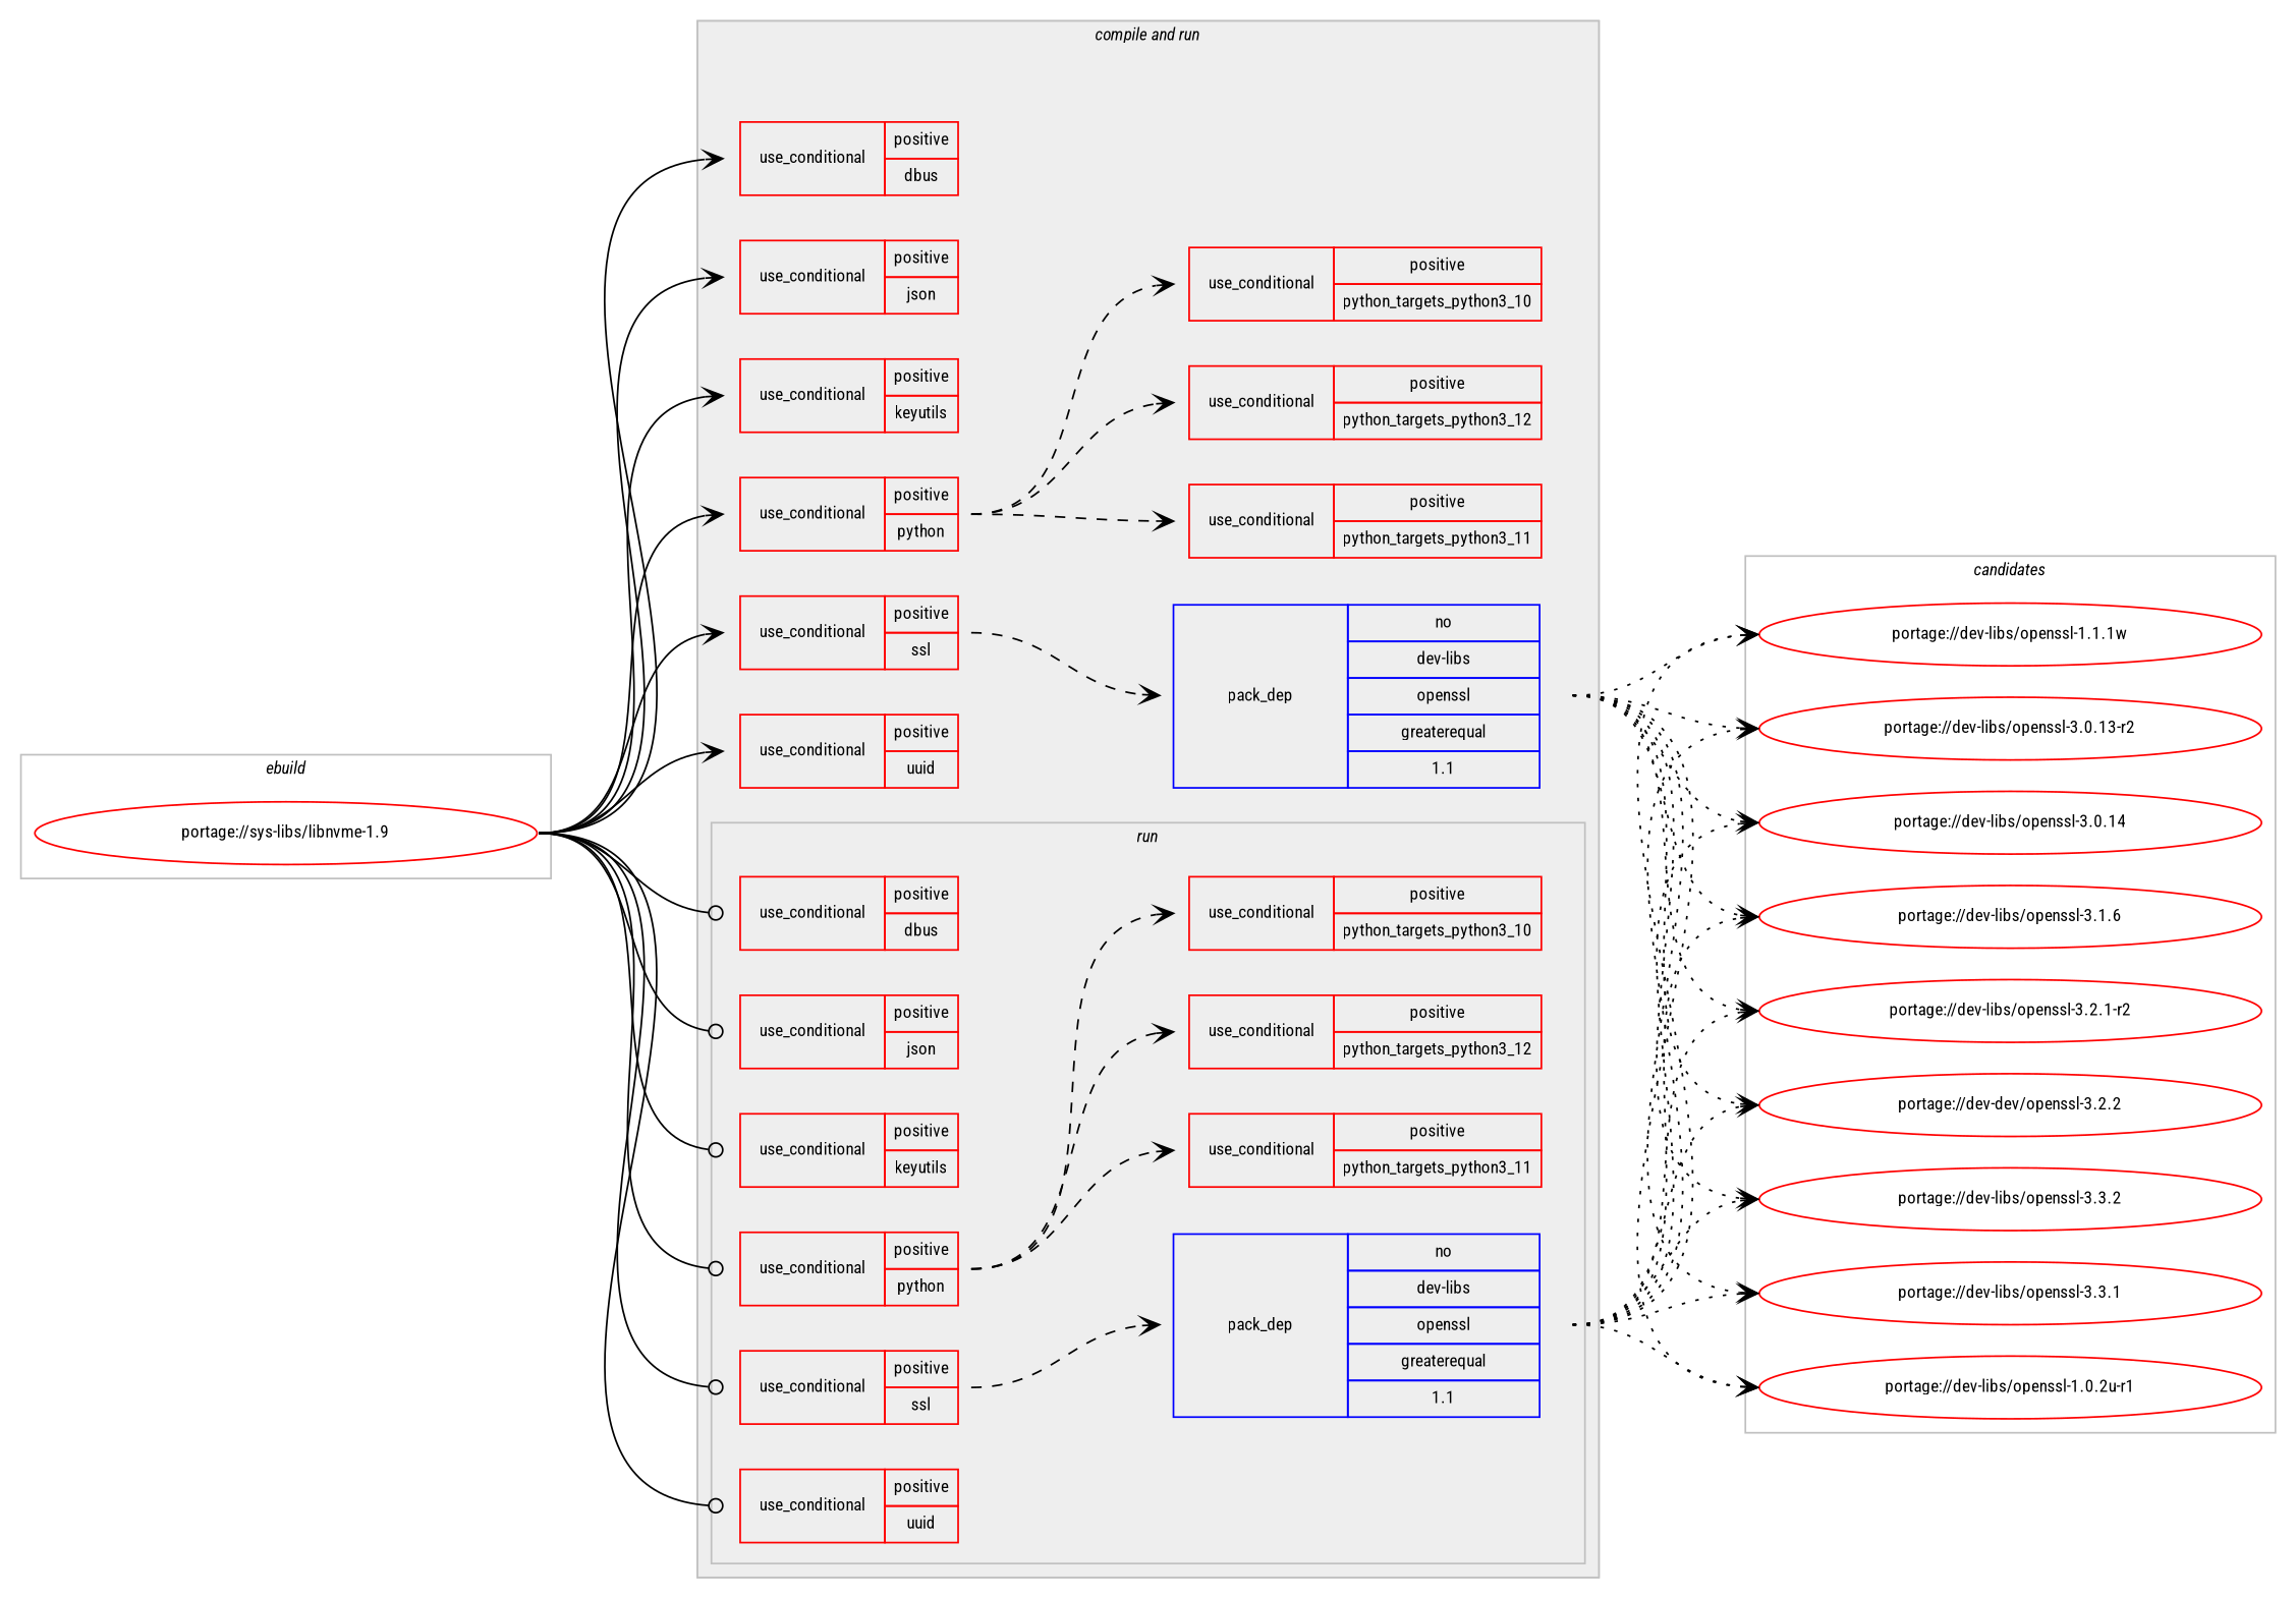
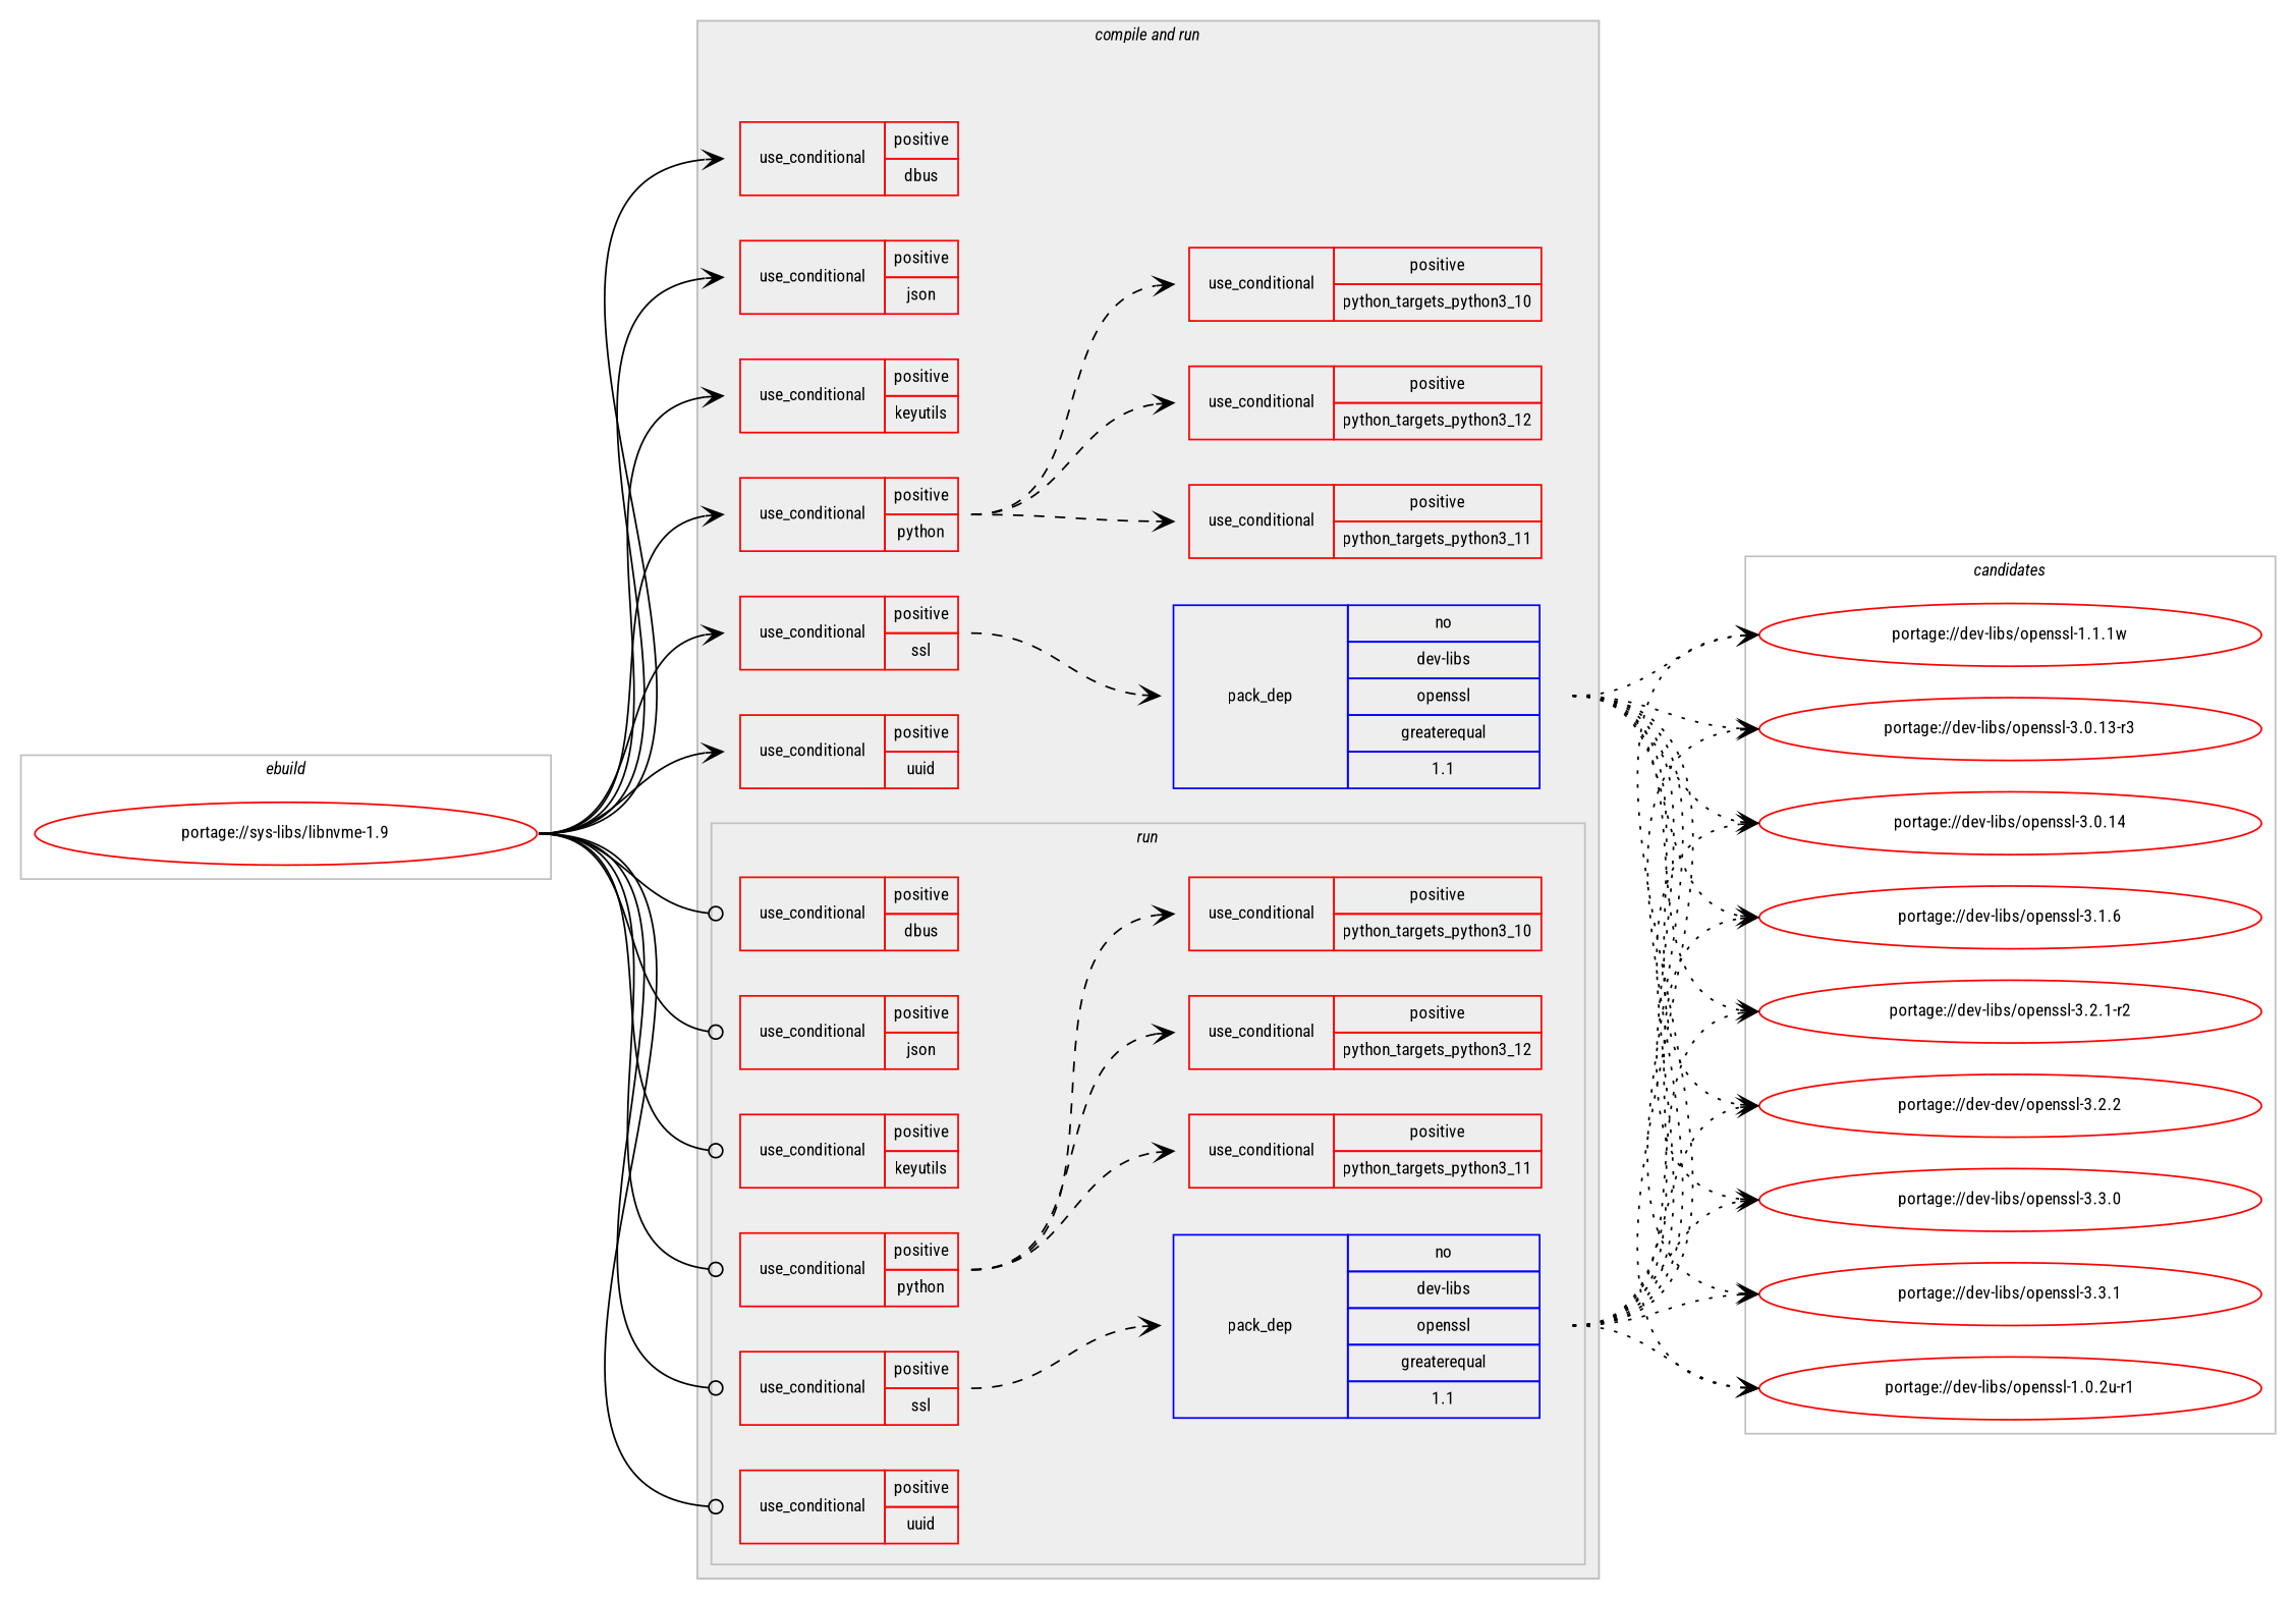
  digraph {
    compound=true
    concentrate=true
    fontname="Roboto Condensed"
    fontsize=10
    newrank=true
    rankdir=LR
    ranksep=1.5
    node [color=red fontname="Roboto Condensed" fontsize=10 shape=none]
    edge [arrowhead=vee fontname="Roboto Condensed" headport=w style=dotted tailport=e weight=20]
    n1 [label="portage://sys-libs/libnvme-1.9" width=4 shape=""]
    n2 [label=<<TABLE BORDER="0" CELLBORDER="1" CELLSPACING="0" CELLPADDING="4"><TR><TD ROWSPAN="3" CELLPADDING="10">use_conditional</TD></TR><TR><TD>positive</TD></TR><TR><TD>dbus</TD></TR></TABLE>>]
    n3 [label=<<TABLE BORDER="0" CELLBORDER="1" CELLSPACING="0" CELLPADDING="4"><TR><TD ROWSPAN="3" CELLPADDING="10">use_conditional</TD></TR><TR><TD>positive</TD></TR><TR><TD>json</TD></TR></TABLE>>]
    n4 [label=<<TABLE BORDER="0" CELLBORDER="1" CELLSPACING="0" CELLPADDING="4"><TR><TD ROWSPAN="3" CELLPADDING="10">use_conditional</TD></TR><TR><TD>positive</TD></TR><TR><TD>keyutils</TD></TR></TABLE>>]
    n5 [label=<<TABLE BORDER="0" CELLBORDER="1" CELLSPACING="0" CELLPADDING="4"><TR><TD ROWSPAN="3" CELLPADDING="10">use_conditional</TD></TR><TR><TD>positive</TD></TR><TR><TD>python_targets_python3_10</TD></TR></TABLE>>]
    n6 [label=<<TABLE BORDER="0" CELLBORDER="1" CELLSPACING="0" CELLPADDING="4"><TR><TD ROWSPAN="3" CELLPADDING="10">use_conditional</TD></TR><TR><TD>positive</TD></TR><TR><TD>python_targets_python3_11</TD></TR></TABLE>>]
    n7 [label=<<TABLE BORDER="0" CELLBORDER="1" CELLSPACING="0" CELLPADDING="4"><TR><TD ROWSPAN="3" CELLPADDING="10">use_conditional</TD></TR><TR><TD>positive</TD></TR><TR><TD>python_targets_python3_12</TD></TR></TABLE>>]
    n8 [label=<<TABLE BORDER="0" CELLBORDER="1" CELLSPACING="0" CELLPADDING="4"><TR><TD ROWSPAN="3" CELLPADDING="10">use_conditional</TD></TR><TR><TD>positive</TD></TR><TR><TD>python</TD></TR></TABLE>>]
    n9 [color=blue label=<<TABLE BORDER="0" CELLBORDER="1" CELLSPACING="0" CELLPADDING="4" WIDTH="220"><TR><TD ROWSPAN="6" CELLPADDING="30">pack_dep</TD></TR><TR><TD WIDTH="110">no</TD></TR><TR><TD>dev-libs</TD></TR><TR><TD>openssl</TD></TR><TR><TD>greaterequal</TD></TR><TR><TD>1.1</TD></TR></TABLE>>]
    n10 [label=<<TABLE BORDER="0" CELLBORDER="1" CELLSPACING="0" CELLPADDING="4"><TR><TD ROWSPAN="3" CELLPADDING="10">use_conditional</TD></TR><TR><TD>positive</TD></TR><TR><TD>ssl</TD></TR></TABLE>>]
    n11 [label=<<TABLE BORDER="0" CELLBORDER="1" CELLSPACING="0" CELLPADDING="4"><TR><TD ROWSPAN="3" CELLPADDING="10">use_conditional</TD></TR><TR><TD>positive</TD></TR><TR><TD>uuid</TD></TR></TABLE>>]
    n12 [label=<<TABLE BORDER="0" CELLBORDER="1" CELLSPACING="0" CELLPADDING="4"><TR><TD ROWSPAN="3" CELLPADDING="10">use_conditional</TD></TR><TR><TD>positive</TD></TR><TR><TD>dbus</TD></TR></TABLE>>]
    n13 [label=<<TABLE BORDER="0" CELLBORDER="1" CELLSPACING="0" CELLPADDING="4"><TR><TD ROWSPAN="3" CELLPADDING="10">use_conditional</TD></TR><TR><TD>positive</TD></TR><TR><TD>json</TD></TR></TABLE>>]
    n14 [label=<<TABLE BORDER="0" CELLBORDER="1" CELLSPACING="0" CELLPADDING="4"><TR><TD ROWSPAN="3" CELLPADDING="10">use_conditional</TD></TR><TR><TD>positive</TD></TR><TR><TD>keyutils</TD></TR></TABLE>>]
    n15 [label=<<TABLE BORDER="0" CELLBORDER="1" CELLSPACING="0" CELLPADDING="4"><TR><TD ROWSPAN="3" CELLPADDING="10">use_conditional</TD></TR><TR><TD>positive</TD></TR><TR><TD>python_targets_python3_10</TD></TR></TABLE>>]
    n16 [label=<<TABLE BORDER="0" CELLBORDER="1" CELLSPACING="0" CELLPADDING="4"><TR><TD ROWSPAN="3" CELLPADDING="10">use_conditional</TD></TR><TR><TD>positive</TD></TR><TR><TD>python_targets_python3_11</TD></TR></TABLE>>]
    n17 [label=<<TABLE BORDER="0" CELLBORDER="1" CELLSPACING="0" CELLPADDING="4"><TR><TD ROWSPAN="3" CELLPADDING="10">use_conditional</TD></TR><TR><TD>positive</TD></TR><TR><TD>python_targets_python3_12</TD></TR></TABLE>>]
    n18 [label=<<TABLE BORDER="0" CELLBORDER="1" CELLSPACING="0" CELLPADDING="4"><TR><TD ROWSPAN="3" CELLPADDING="10">use_conditional</TD></TR><TR><TD>positive</TD></TR><TR><TD>python</TD></TR></TABLE>>]
    n19 [color=blue label=<<TABLE BORDER="0" CELLBORDER="1" CELLSPACING="0" CELLPADDING="4" WIDTH="220"><TR><TD ROWSPAN="6" CELLPADDING="30">pack_dep</TD></TR><TR><TD WIDTH="110">no</TD></TR><TR><TD>dev-libs</TD></TR><TR><TD>openssl</TD></TR><TR><TD>greaterequal</TD></TR><TR><TD>1.1</TD></TR></TABLE>>]
    n20 [label=<<TABLE BORDER="0" CELLBORDER="1" CELLSPACING="0" CELLPADDING="4"><TR><TD ROWSPAN="3" CELLPADDING="10">use_conditional</TD></TR><TR><TD>positive</TD></TR><TR><TD>ssl</TD></TR></TABLE>>]
    n21 [label=<<TABLE BORDER="0" CELLBORDER="1" CELLSPACING="0" CELLPADDING="4"><TR><TD ROWSPAN="3" CELLPADDING="10">use_conditional</TD></TR><TR><TD>positive</TD></TR><TR><TD>uuid</TD></TR></TABLE>>]
    n22 [label="portage://dev-libs/openssl-1.0.2u-r1" width=4 shape=""]
    n23 [label="portage://dev-libs/openssl-1.1.1w" width=4 shape=""]
-   n24 [label="portage://dev-libs/openssl-3.0.13-r2" width=4 shape=""]
+   n24 [label="portage://dev-libs/openssl-3.0.13-r3" width=4 shape=""]
    n25 [label="portage://dev-libs/openssl-3.0.14" width=4 shape=""]
    n26 [label="portage://dev-libs/openssl-3.1.6" width=4 shape=""]
    n27 [label="portage://dev-libs/openssl-3.2.1-r2" width=4 shape=""]
    n28 [label="portage://dev-dev/openssl-3.2.2" width=4 shape=""]
-   n29 [label="portage://dev-libs/openssl-3.3.2" width=4 shape=""]
+   n29 [label="portage://dev-libs/openssl-3.3.0" width=4 shape=""]
    n30 [label="portage://dev-libs/openssl-3.3.1" width=4 shape=""]
    subgraph cluster_1 {
      color=gray
      label=<<i>ebuild</i>>
      rank=same
      n1
    }
    subgraph cluster_2 {
      color=gray
      label=<<i>dependencies</i>>
      subgraph cluster_3 {
        color=gray
        fillcolor="#eeeeee"
        label=<<i>compile</i>>
        style=filled
        subgraph sub_4 {
          color=gray
          fillcolor="#eeeeee"
          label=<<i>compile</i>>
          style=filled
          n2
        }
        subgraph sub_5 {
          color=gray
          fillcolor="#eeeeee"
          label=<<i>compile</i>>
          style=filled
          n3
        }
        subgraph sub_6 {
          color=gray
          fillcolor="#eeeeee"
          label=<<i>compile</i>>
          style=filled
          n4
        }
        subgraph sub_7 {
          color=gray
          fillcolor="#eeeeee"
          label=<<i>compile</i>>
          style=filled
          n8
          subgraph sub_8 {
            color=gray
            fillcolor="#eeeeee"
            label=<<i>compile</i>>
            style=filled
            n5
          }
          subgraph sub_9 {
            color=gray
            fillcolor="#eeeeee"
            label=<<i>compile</i>>
            style=filled
            n6
          }
          subgraph sub_10 {
            color=gray
            fillcolor="#eeeeee"
            label=<<i>compile</i>>
            style=filled
            n7
          }
        }
        subgraph sub_11 {
          color=gray
          fillcolor="#eeeeee"
          label=<<i>compile</i>>
          style=filled
          n10
          subgraph sub_12 {
            color=gray
            fillcolor="#eeeeee"
            label=<<i>compile</i>>
            style=filled
            n9
          }
        }
        subgraph sub_13 {
          color=gray
          fillcolor="#eeeeee"
          label=<<i>compile</i>>
          style=filled
          n11
        }
      }
      subgraph cluster_14 {
        color=gray
        fillcolor="#eeeeee"
        label=<<i>compile and run</i>>
        style=filled
      }
      subgraph cluster_15 {
        color=gray
        fillcolor="#eeeeee"
        label=<<i>run</i>>
        style=filled
        subgraph sub_16 {
          color=gray
          fillcolor="#eeeeee"
          label=<<i>run</i>>
          style=filled
          n12
        }
        subgraph sub_17 {
          color=gray
          fillcolor="#eeeeee"
          label=<<i>run</i>>
          style=filled
          n13
        }
        subgraph sub_18 {
          color=gray
          fillcolor="#eeeeee"
          label=<<i>run</i>>
          style=filled
          n14
        }
        subgraph sub_19 {
          color=gray
          fillcolor="#eeeeee"
          label=<<i>run</i>>
          style=filled
          n18
          subgraph sub_20 {
            color=gray
            fillcolor="#eeeeee"
            label=<<i>run</i>>
            style=filled
            n15
          }
          subgraph sub_21 {
            color=gray
            fillcolor="#eeeeee"
            label=<<i>run</i>>
            style=filled
            n16
          }
          subgraph sub_22 {
            color=gray
            fillcolor="#eeeeee"
            label=<<i>run</i>>
            style=filled
            n17
          }
        }
        subgraph sub_23 {
          color=gray
          fillcolor="#eeeeee"
          label=<<i>run</i>>
          style=filled
          n20
          subgraph sub_24 {
            color=gray
            fillcolor="#eeeeee"
            label=<<i>run</i>>
            style=filled
            n19
          }
        }
        subgraph sub_25 {
          color=gray
          fillcolor="#eeeeee"
          label=<<i>run</i>>
          style=filled
          n21
        }
      }
    }
    subgraph cluster_26 {
      color=gray
      label=<<i>candidates</i>>
      rank=same
      subgraph sub_27 {
        color=black
        label=<<i>candidates</i>>
        nodesep=1
        rank=same
        n22
        n23
        n24
        n25
        n26
        n27
        n28
        n29
        n30
      }
      subgraph sub_28 {
        color=black
        label=<<i>candidates</i>>
        nodesep=1
        rank=same
        n22
        n23
        n24
        n25
        n26
        n27
        n28
        n29
        n30
      }
    }
    n1 -> n2 [style=solid]
    n1 -> n3 [style=solid]
    n1 -> n4 [style=solid]
    n1 -> n8 [style=solid]
    n1 -> n10 [style=solid]
    n1 -> n11 [style=solid]
    n1 -> n12 [arrowhead=odot style=solid]
    n1 -> n13 [arrowhead=odot style=solid]
    n1 -> n14 [arrowhead=odot style=solid]
    n1 -> n18 [arrowhead=odot style=solid]
    n1 -> n20 [arrowhead=odot style=solid]
    n1 -> n21 [arrowhead=odot style=solid]
    n8 -> n5 [style=dashed]
    n8 -> n6 [style=dashed]
    n8 -> n7 [style=dashed]
    n9 -> n22 [weight=100]
    n9 -> n23 [weight=100]
    n9 -> n24 [weight=100]
    n9 -> n25 [weight=100]
    n9 -> n26 [weight=100]
    n9 -> n27 [weight=100]
    n9 -> n28 [weight=100]
    n9 -> n29 [weight=100]
    n9 -> n30 [weight=100]
    n10 -> n9 [style=dashed]
    n18 -> n15 [style=dashed]
    n18 -> n16 [style=dashed]
    n18 -> n17 [style=dashed]
    n19 -> n22 [weight=100]
    n19 -> n23 [weight=100]
    n19 -> n24 [weight=100]
    n19 -> n25 [weight=100]
    n19 -> n26 [weight=100]
    n19 -> n27 [weight=100]
    n19 -> n28 [weight=100]
    n19 -> n29 [weight=100]
    n19 -> n30 [weight=100]
    n20 -> n19 [style=dashed]
  }
